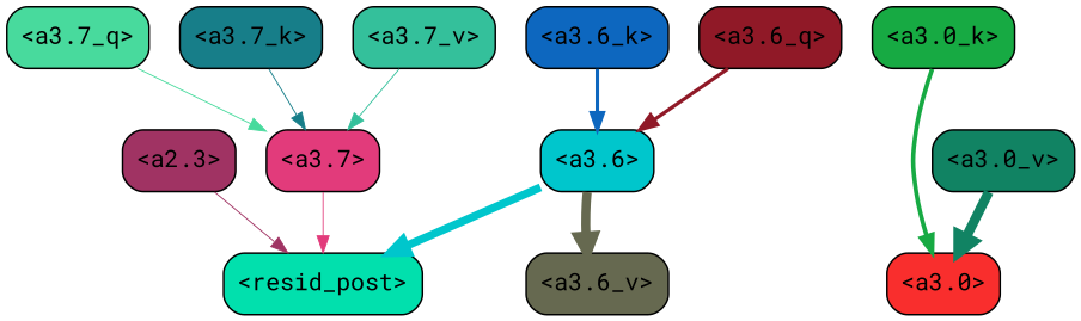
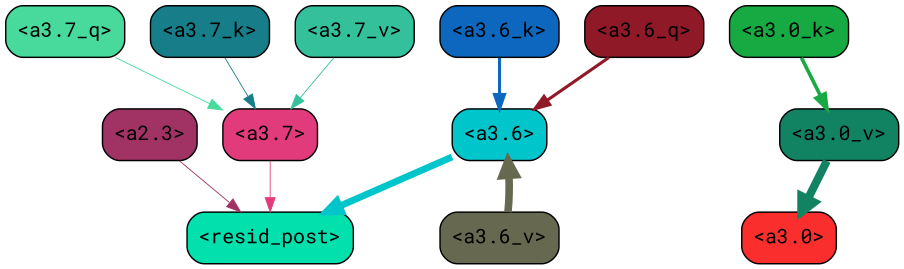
  strict digraph {
    fontname="Roboto Mono"
    splines=true
    node [color=black fontname="Roboto Mono" shape=box style="filled, rounded"]
    edge [fontname="Roboto Mono" penwidth=0.6]
    "<a3.7>" [fillcolor="#e23b7b"]
    "<resid_post>" [fillcolor="#01e0ad"]
    "<a3.6>" [fillcolor="#00c6cc"]
    "<a3.0>" [fillcolor="#f92e2d"]
    "<a2.3>" [fillcolor="#a03363"]
    "<a3.7_q>" [fillcolor="#48da9d"]
    "<a3.6_q>" [fillcolor="#901927"]
    "<a3.7_k>" [fillcolor="#177e89"]
    "<a3.6_k>" [fillcolor="#0d67bf"]
    "<a3.0_k>" [fillcolor="#17aa43"]
    "<a3.7_v>" [fillcolor="#34c09b"]
    "<a3.6_v>" [fillcolor="#666950"]
    "<a3.0_v>" [fillcolor="#118363"]
    "<a3.7>" -> "<resid_post>" [color="#e23b7b"]
    "<a3.6>" -> "<resid_post>" [color="#00c6cc" penwidth=4.752790808677673]
    "<a2.3>" -> "<resid_post>" [color="#a03363"]
    "<a3.7_q>" -> "<a3.7>" [color="#48da9d"]
    "<a3.6_q>" -> "<a3.6>" [color="#901927" penwidth=2.160832464694977]
    "<a3.7_k>" -> "<a3.7>" [color="#177e89"]
    "<a3.6_k>" -> "<a3.6>" [color="#0d67bf" penwidth=2.13908451795578]
-   "<a3.0_k>" -> "<a3.0>" [color="#17aa43" penwidth=2.520303964614868]
+   "<a3.0_k>" -> "<a3.0_v>" [color="#17aa43" penwidth=2.520303964614868]
    "<a3.7_v>" -> "<a3.7>" [color="#34c09b"]
-   "<a3.6>" -> "<a3.6_v>" [color="#666950" penwidth=5.297133803367615]
+   "<a3.6_v>" -> "<a3.6>" [color="#666950" penwidth=5.297133803367615]
    "<a3.0_v>" -> "<a3.0>" [color="#118363" penwidth=5.680712580680847]
  }
